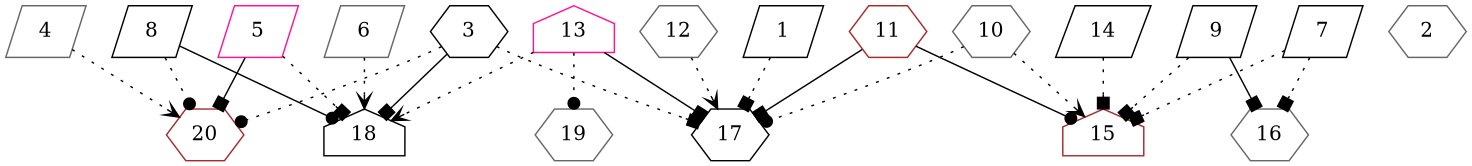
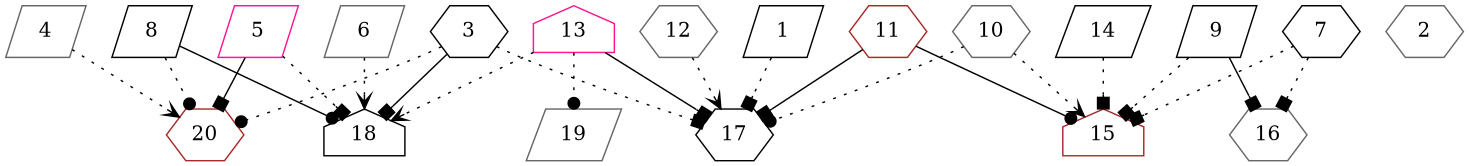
  digraph {
    node [alpha=0.04 color=black shape=hexagon]
    edge [arrowhead=box style=dotted]
    1 [alpha=0.12 expect_size=21634048 shape=parallelogram]
    17 [expect_size=16523264]
    2 [alpha=0.02 color=gray40 expect_size=6397952]
    3 [alpha=0.17 expect_size=24459264]
    18 [alpha=0.06 expect_size=32054272 shape=house]
    20 [alpha=0.14 color=brown expect_size=29511680]
    4 [alpha=0.16 color=gray40 expect_size=7240704 shape=parallelogram]
    5 [color=deeppink expect_size=33326080 shape=parallelogram]
    6 [alpha=0.17 color=gray40 expect_size=11882496 shape=parallelogram]
-   7 [alpha=0.07 expect_size=20069376 shape=parallelogram]
+   7 [alpha=0.07 expect_size=20069376]
    15 [alpha=0.00 color=brown expect_size=12952576 shape=house]
    16 [alpha=0.07 color=gray40 expect_size=22530048]
    8 [alpha=0.15 expect_size=31129600 shape=parallelogram]
    9 [expect_size=12267520 shape=parallelogram]
    10 [alpha=0.03 color=gray40 expect_size=14944256]
    11 [alpha=0.00 color=brown expect_size=44010496]
    12 [alpha=0.19 color=gray40 expect_size=26269696]
    13 [alpha=0.06 color=deeppink expect_size=30097408 shape=house]
-   19 [alpha=0.12 color=gray40 expect_size=20170752]
+   19 [alpha=0.12 color=gray40 expect_size=20170752 shape=parallelogram]
    14 [alpha=0.11 expect_size=22595584 shape=parallelogram]
    1 -> 17
    3 -> 17
    3 -> 18 [style=solid]
    3 -> 20 [arrowhead=dot]
    4 -> 20 [arrowhead=vee]
    5 -> 18
    5 -> 20 [style=solid]
    6 -> 18 [arrowhead=vee]
    7 -> 15
    7 -> 16
    8 -> 18 [arrowhead=dot style=solid]
    8 -> 20 [arrowhead=dot]
    9 -> 15
    9 -> 16 [style=solid]
    10 -> 17 [arrowhead=dot]
    10 -> 15 [arrowhead=vee]
    11 -> 17 [style=solid]
    11 -> 15 [arrowhead=dot style=solid]
    12 -> 17 [arrowhead=vee]
    13 -> 17 [style=solid]
    13 -> 18 [arrowhead=vee]
    13 -> 19 [arrowhead=dot]
    14 -> 15
  }
